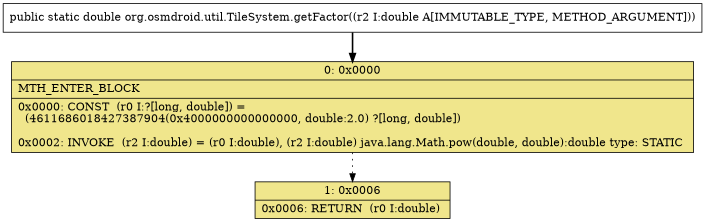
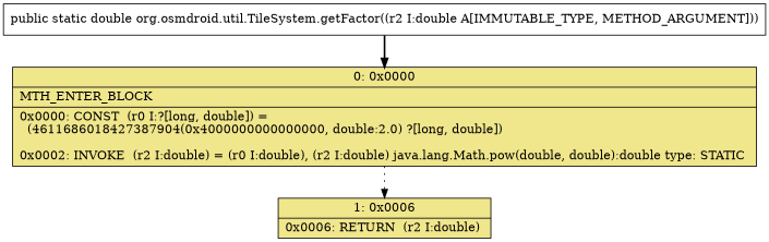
  digraph {
    node [shape=record style=filled fillcolor=khaki]
    n1 [label="{0\:\ 0x0000|MTH_ENTER_BLOCK\l|0x0000: CONST  (r0 I:?[long, double]) = \l  (4611686018427387904(0x4000000000000000, double:2.0) ?[long, double])\l \l0x0002: INVOKE  (r2 I:double) = (r0 I:double), (r2 I:double) java.lang.Math.pow(double, double):double type: STATIC \l}"]
-   n2 [label="{1\:\ 0x0006|0x0006: RETURN  (r0 I:double) \l}"]
+   n2 [label="{1\:\ 0x0006|0x0006: RETURN  (r2 I:double) \l}"]
    n3 [label="{public static double org.osmdroid.util.TileSystem.getFactor((r2 I:double A[IMMUTABLE_TYPE, METHOD_ARGUMENT])) }" fillcolor=white]
    n1 -> n2 [style=dotted]
    n3 -> n1 [style=bold]
  }
